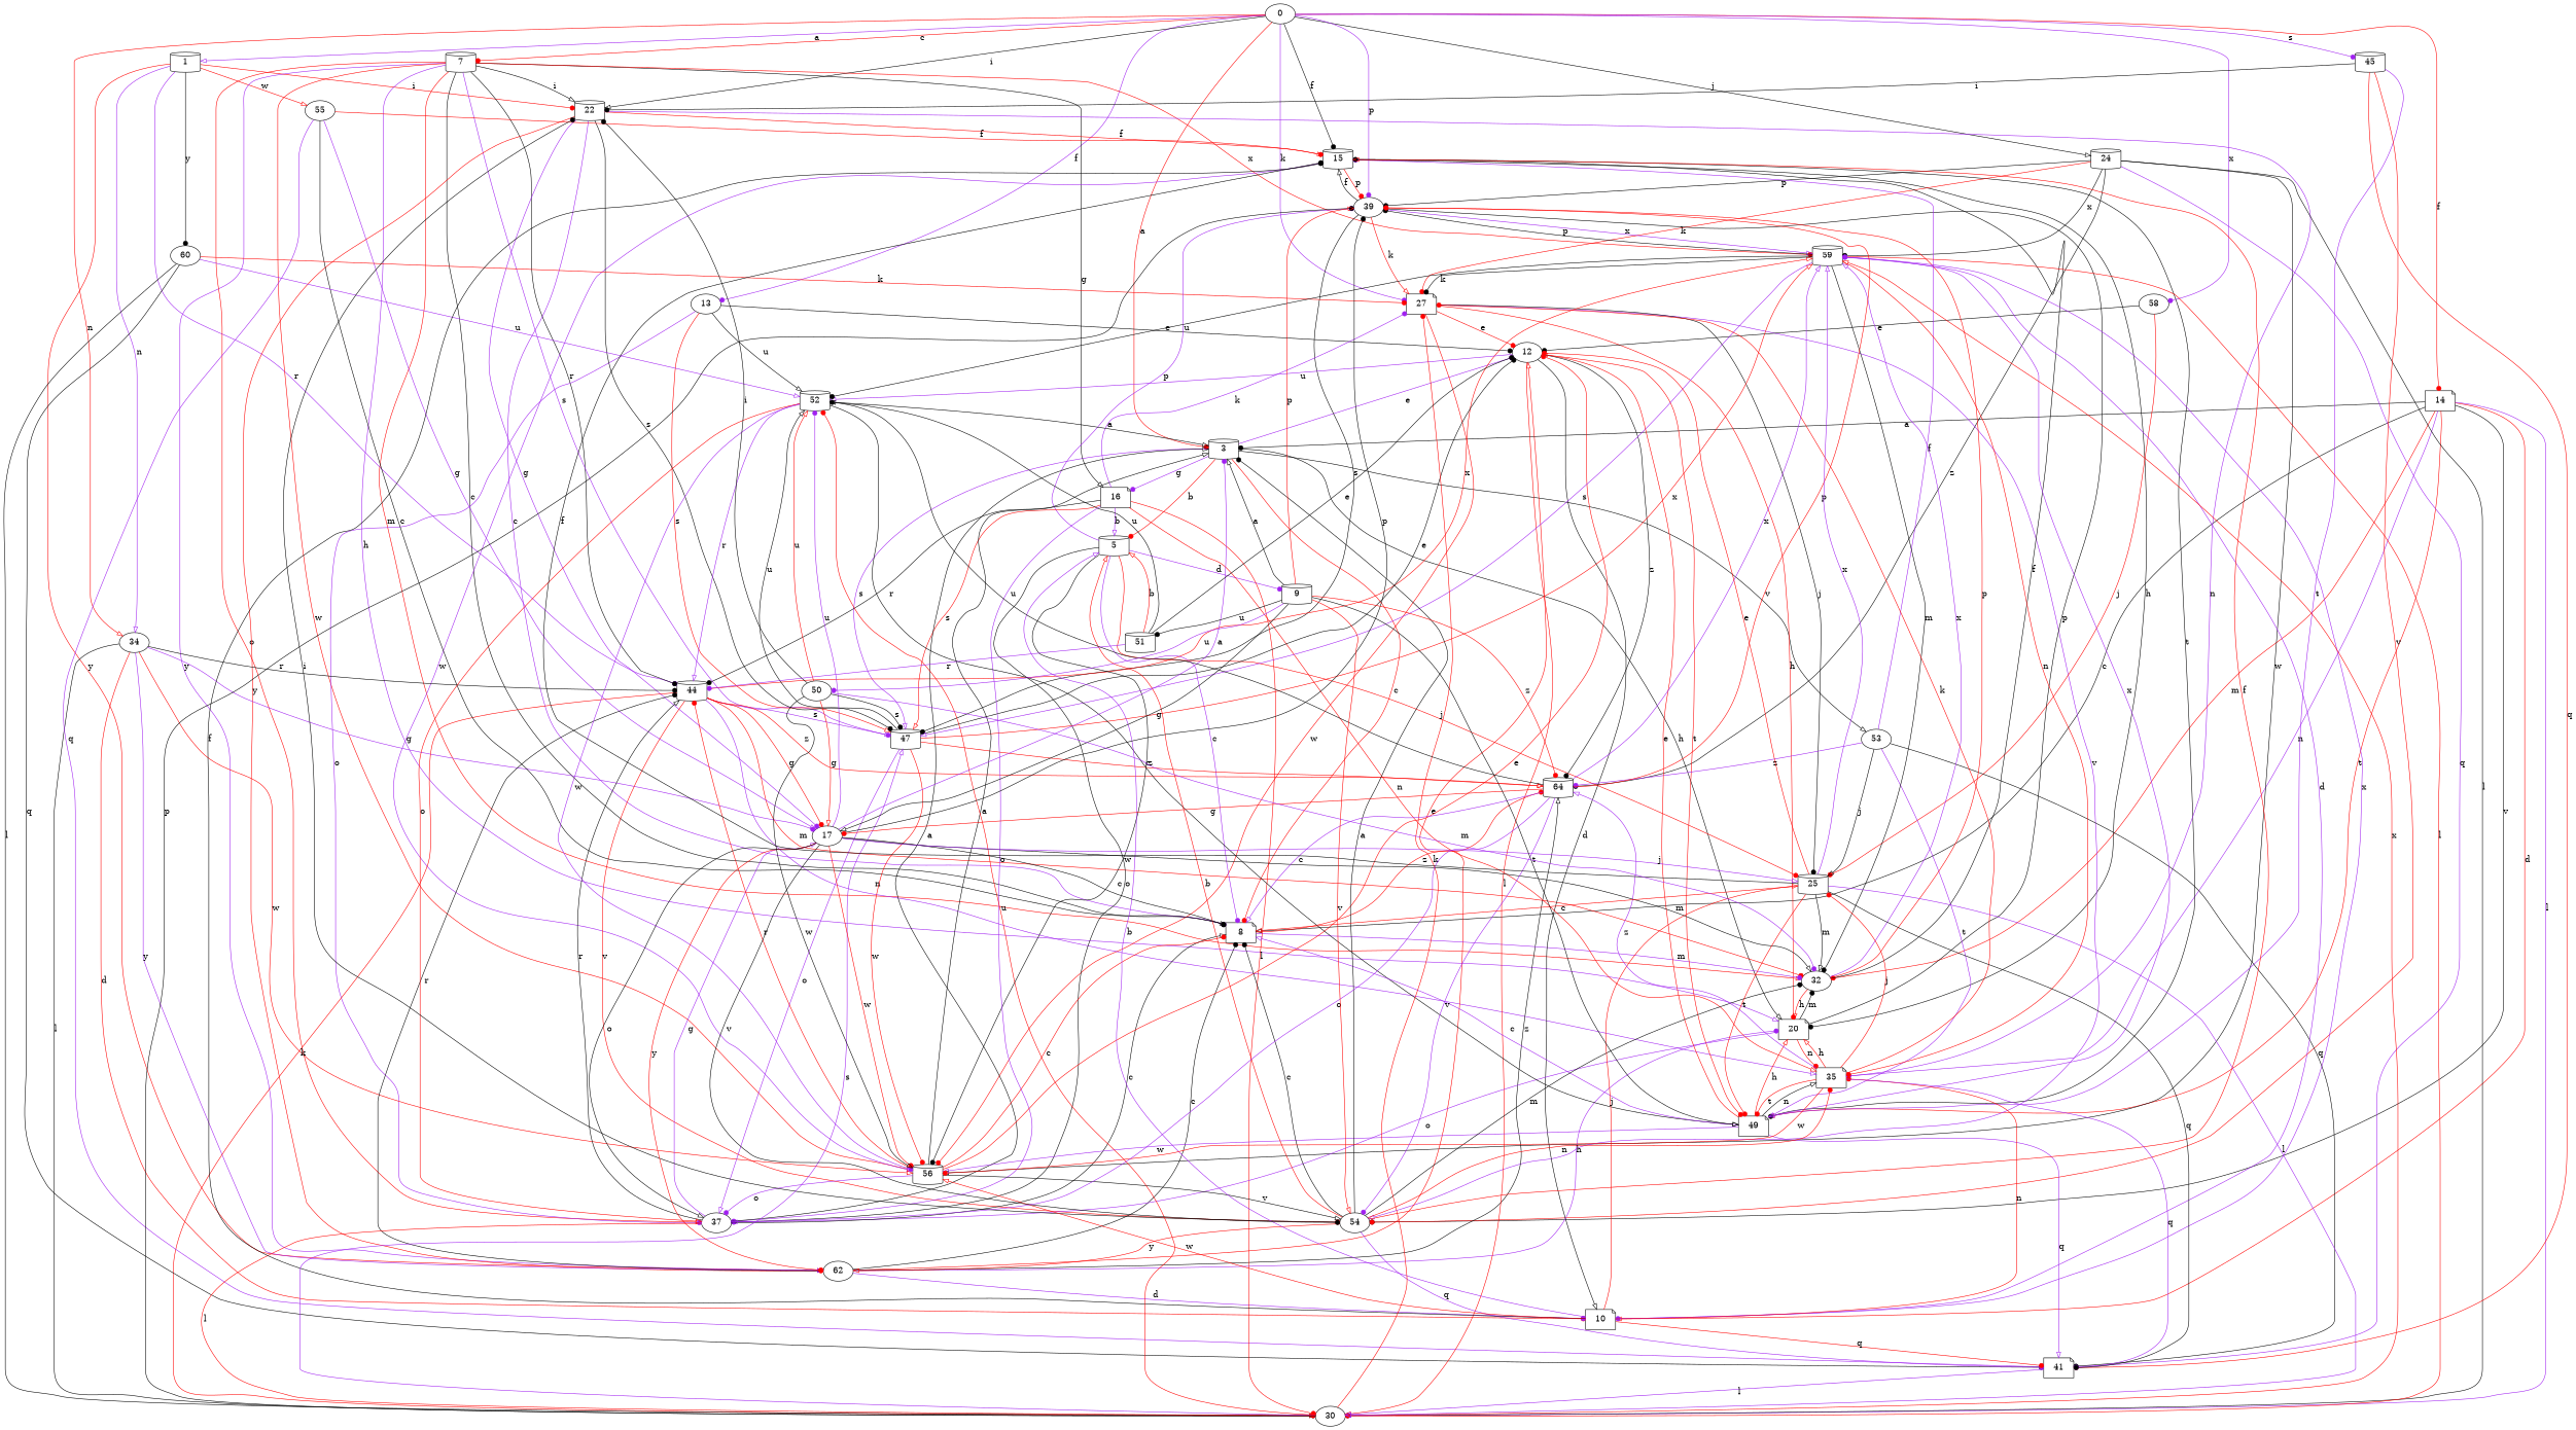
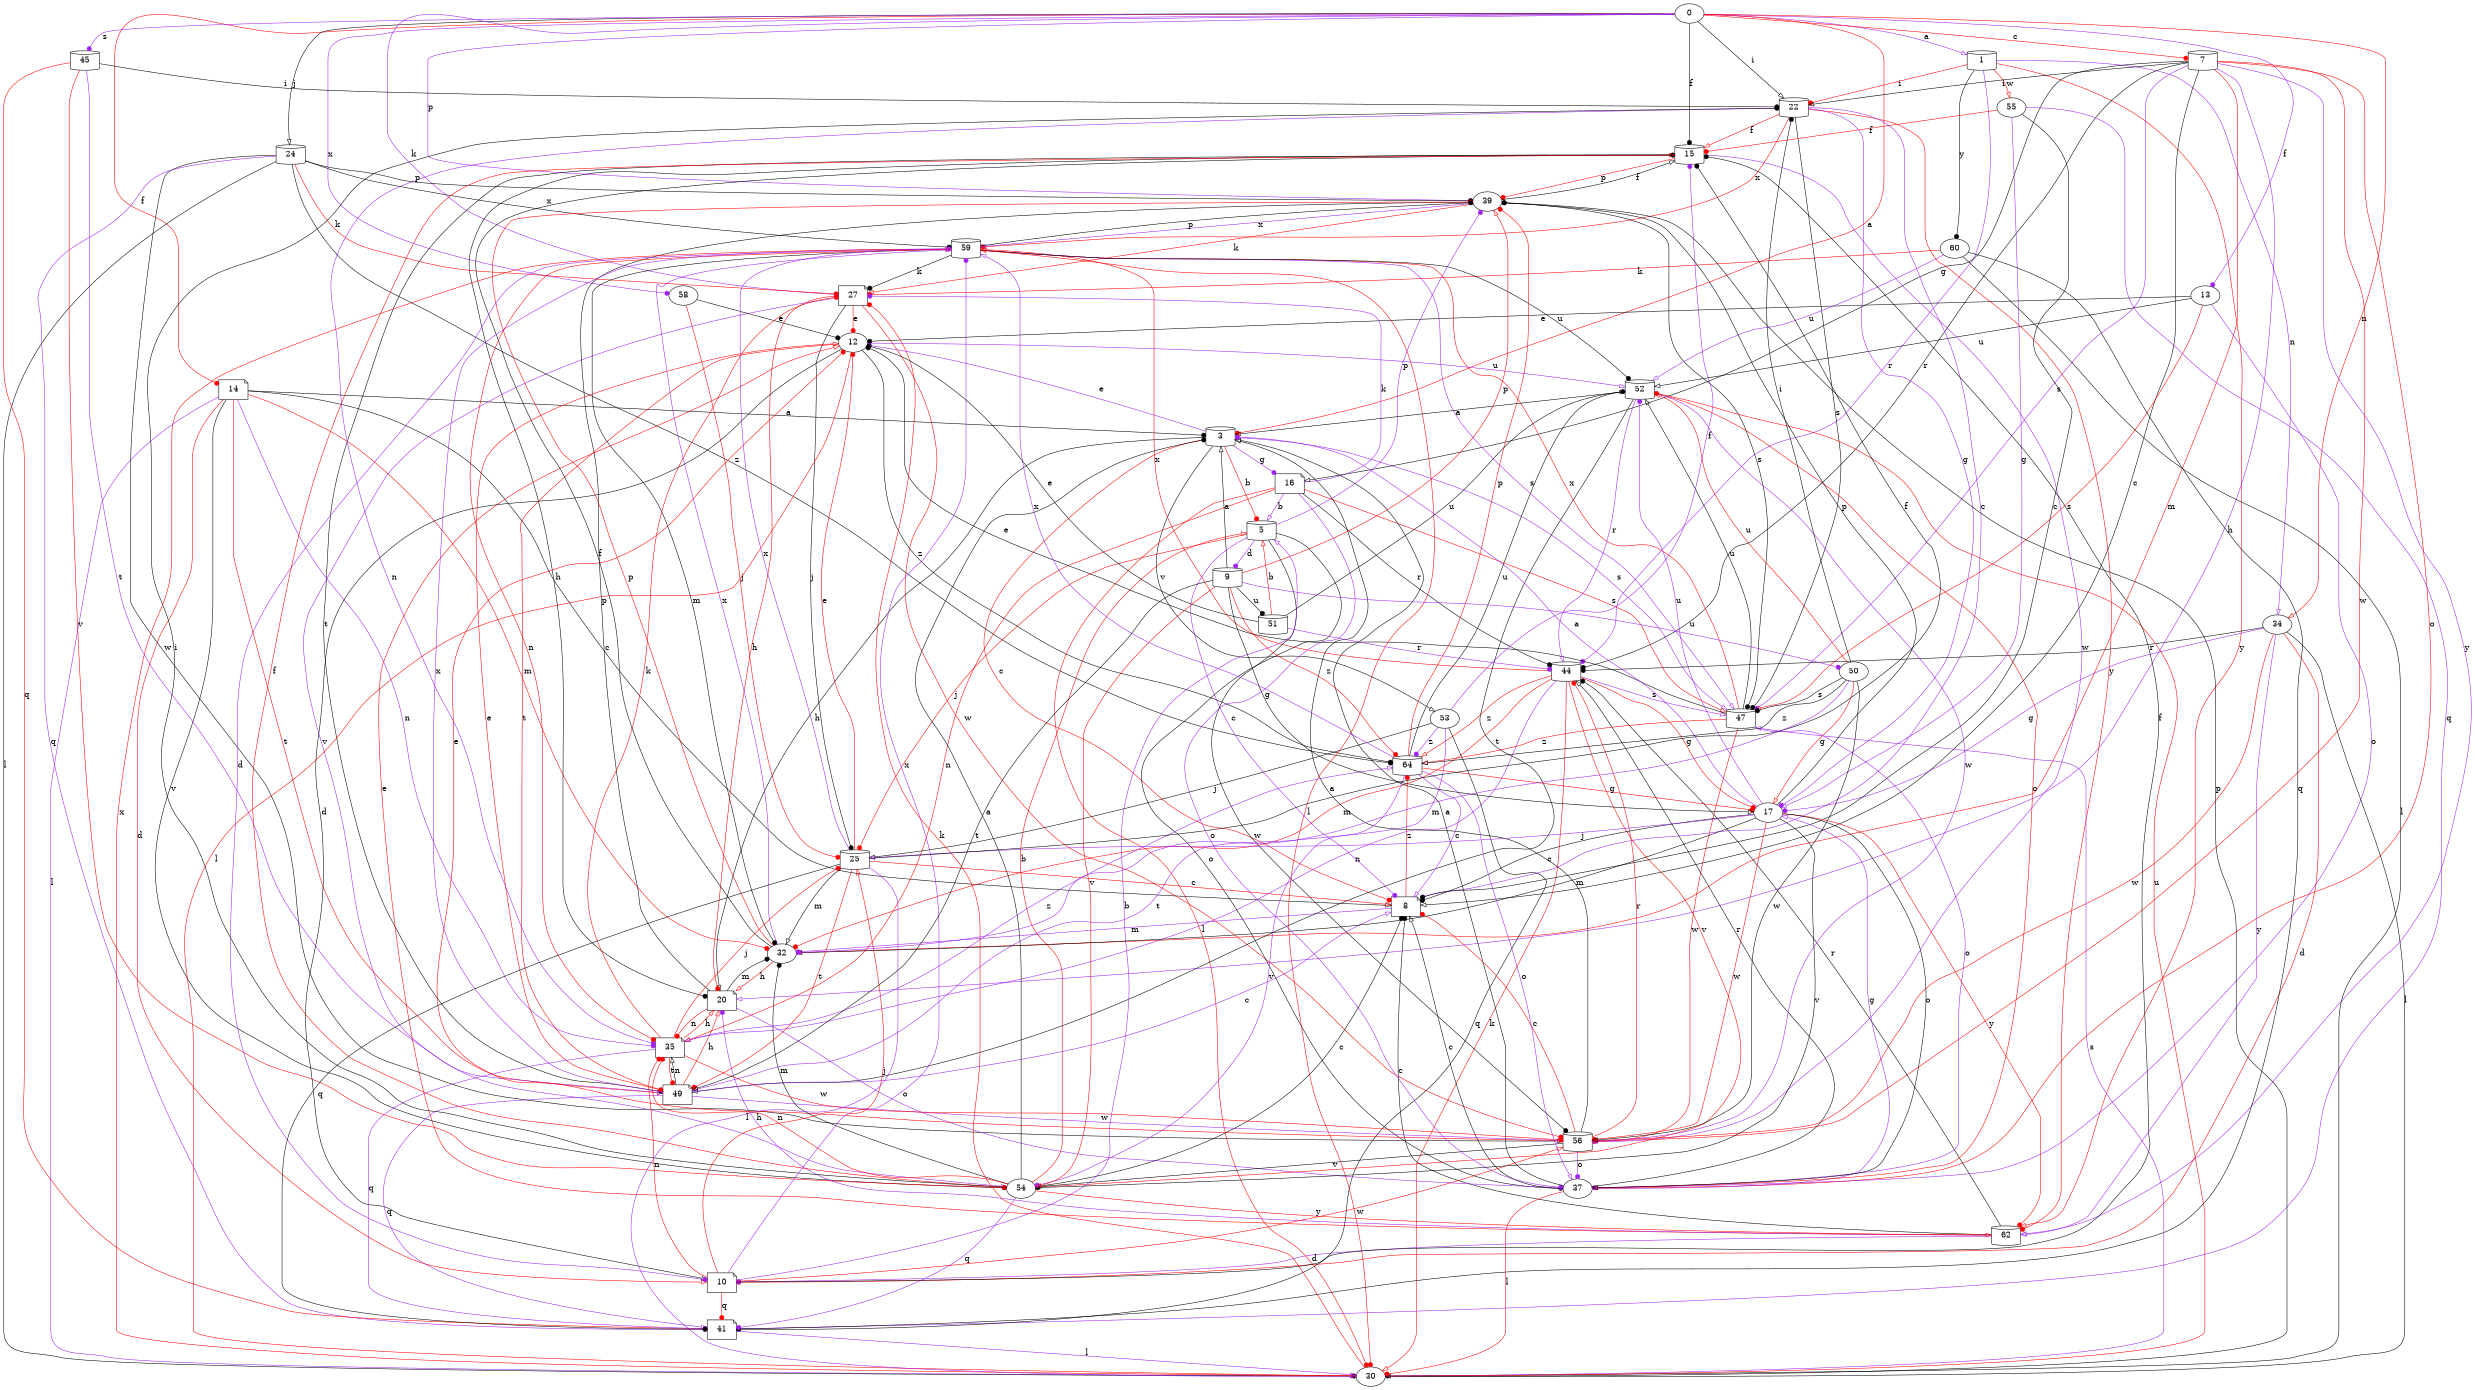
  strict digraph {
    node [shape=cylinder]
    edge [arrowhead=dot color=red]
    0 [shape=ellipse]
    1
    3
    7
    13 [shape=ellipse]
    14 [shape=note]
    15
    22
    24
    27 [shape=note]
    34 [shape=ellipse]
    39 [shape=ellipse]
    45
    58 [shape=ellipse]
    44
    55 [shape=ellipse]
    60 [shape=ellipse]
-   62 [shape=ellipse]
+   62
    5
    8 [shape=note]
    12 [shape=ellipse]
    16 [shape=note]
    20 [shape=note]
    47
    53 [shape=ellipse]
    37 [shape=ellipse]
    56
    32 [shape=ellipse]
    59
    52
    49 [shape=note]
    54 [shape=ellipse]
    10 [shape=note]
    35 [shape=note]
    30 [shape=ellipse]
    17 [shape=ellipse]
    64
    41 [shape=note]
    25
    9
    50 [shape=ellipse]
    51
    0 -> 1 [arrowhead=onormal color=purple label=a]
    0 -> 3 [label=a]
    0 -> 7 [label=c]
    0 -> 13 [color=purple label=f]
    0 -> 14 [label=f]
    0 -> 15 [color=black label=f]
    0 -> 22 [arrowhead=onormal color=black label=i]
    0 -> 24 [arrowhead=onormal color=black label=j]
    0 -> 27 [color=purple label=k]
    0 -> 34 [arrowhead=onormal label=n]
    0 -> 39 [color=purple label=p]
    0 -> 45 [color=purple label=s]
    0 -> 58 [color=purple label=x]
    1 -> 22 [label=i]
    1 -> 34 [arrowhead=onormal color=purple label=n]
    1 -> 44 [color=purple label=r]
    1 -> 55 [arrowhead=onormal label=w]
    1 -> 60 [color=black label=y]
    1 -> 62 [arrowhead=onormal label=y]
    3 -> 5 [label=b]
    3 -> 8 [label=c]
    3 -> 12 [color=purple label=e]
    3 -> 16 [color=purple label=g]
    3 -> 20 [arrowhead=onormal color=black label=h]
    3 -> 47 [arrowhead=onormal color=purple label=s]
    3 -> 53 [arrowhead=onormal color=black label=v]
    7 -> 22 [arrowhead=onormal color=black label=i]
    7 -> 44 [color=black label=r]
    7 -> 62 [arrowhead=onormal color=purple label=y]
    7 -> 8 [arrowhead=onormal color=black label=c]
    7 -> 16 [arrowhead=onormal color=black label=g]
    7 -> 20 [arrowhead=onormal color=purple label=h]
    7 -> 47 [color=purple label=s]
    7 -> 37 [arrowhead=onormal label=o]
    7 -> 56 [arrowhead=onormal label=w]
    7 -> 32 [arrowhead=onormal label=m]
-   7 -> 59 [label=x]
+   22 -> 59 [label=x]
    13 -> 12 [color=black label=e]
    13 -> 47 [arrowhead=onormal label=s]
    13 -> 37 [color=purple label=o]
    13 -> 52 [arrowhead=onormal color=black label=u]
    14 -> 3 [color=black label=a]
    14 -> 8 [arrowhead=onormal color=black label=c]
    14 -> 32 [label=m]
    14 -> 49 [arrowhead=onormal label=t]
    14 -> 54 [color=black label=v]
    14 -> 10 [arrowhead=onormal label=d]
    14 -> 35 [color=purple label=n]
    14 -> 30 [arrowhead=onormal color=purple label=l]
    15 -> 39 [label=p]
    15 -> 20 [color=black label=h]
    15 -> 56 [arrowhead=onormal color=purple label=w]
    15 -> 49 [color=black label=t]
    22 -> 15 [arrowhead=onormal label=f]
    22 -> 62 [label=y]
    22 -> 8 [color=purple label=c]
    22 -> 47 [color=black label=s]
    22 -> 35 [color=purple label=n]
    22 -> 17 [color=purple label=g]
    24 -> 27 [label=k]
    24 -> 39 [color=black label=p]
    24 -> 56 [arrowhead=onormal color=black label=w]
    24 -> 59 [color=black label=x]
    24 -> 30 [color=black label=l]
    24 -> 64 [color=black label=z]
    24 -> 41 [color=purple label=q]
    27 -> 12 [label=e]
    27 -> 20 [label=h]
    27 -> 56 [label=w]
    27 -> 54 [arrowhead=onormal color=purple label=v]
    27 -> 25 [color=black label=j]
    34 -> 44 [color=black label=r]
    34 -> 62 [arrowhead=onormal color=purple label=y]
    34 -> 56 [arrowhead=onormal label=w]
    34 -> 10 [label=d]
    34 -> 30 [arrowhead=onormal color=black label=l]
    34 -> 17 [color=purple label=g]
    39 -> 15 [arrowhead=onormal color=black label=f]
    39 -> 27 [arrowhead=onormal label=k]
    39 -> 47 [color=black label=s]
    39 -> 59 [arrowhead=onormal color=purple label=x]
    45 -> 22 [color=black label=i]
    45 -> 49 [arrowhead=onormal color=purple label=t]
    45 -> 54 [label=v]
    45 -> 41 [label=q]
    58 -> 12 [color=black label=e]
    58 -> 25 [label=j]
    44 -> 47 [arrowhead=onormal color=purple label=s]
    44 -> 32 [label=m]
    44 -> 59 [arrowhead=onormal label=x]
    44 -> 54 [label=v]
    44 -> 35 [arrowhead=onormal color=purple label=n]
    44 -> 30 [arrowhead=onormal label=k]
    44 -> 17 [label=g]
    44 -> 64 [arrowhead=onormal label=z]
    55 -> 15 [label=f]
    55 -> 8 [color=black label=c]
    55 -> 17 [arrowhead=onormal color=purple label=g]
    55 -> 41 [color=purple label=q]
    60 -> 27 [label=k]
    60 -> 52 [arrowhead=onormal color=purple label=u]
    60 -> 30 [color=black label=l]
    60 -> 41 [color=black label=q]
    62 -> 44 [color=black label=r]
    62 -> 8 [color=black label=c]
    62 -> 12 [arrowhead=onormal label=e]
    62 -> 20 [color=purple label=h]
    62 -> 10 [color=purple label=d]
-   62 -> 64 [arrowhead=onormal color=black label=z]
+   50 -> 64 [arrowhead=onormal color=black label=z]
    5 -> 39 [color=purple label=p]
    5 -> 8 [color=purple label=c]
    5 -> 37 [color=black label=o]
    5 -> 56 [color=black label=w]
    5 -> 25 [label=j]
    5 -> 9 [color=purple label=d]
    8 -> 32 [color=purple label=m]
    8 -> 64 [label=z]
    12 -> 52 [arrowhead=onormal color=purple label=u]
    12 -> 49 [label=t]
    12 -> 10 [arrowhead=onormal color=black label=d]
    12 -> 30 [arrowhead=onormal label=l]
    12 -> 64 [color=black label=z]
    16 -> 27 [color=purple label=k]
    16 -> 44 [color=black label=r]
    16 -> 5 [arrowhead=onormal color=purple label=b]
    16 -> 47 [arrowhead=onormal label=s]
    16 -> 37 [color=purple label=o]
    16 -> 35 [arrowhead=onormal label=n]
    16 -> 30 [label=l]
    20 -> 39 [color=black label=p]
    20 -> 37 [color=purple label=o]
    20 -> 32 [color=black label=m]
    20 -> 35 [label=n]
    47 -> 12 [color=black label=e]
    47 -> 37 [arrowhead=onormal color=purple label=o]
    47 -> 56 [label=w]
    47 -> 59 [arrowhead=onormal label=x]
    47 -> 52 [arrowhead=onormal color=black label=u]
    47 -> 64 [arrowhead=onormal label=z]
    53 -> 15 [color=purple label=f]
    53 -> 49 [arrowhead=onormal color=purple label=t]
    53 -> 64 [color=purple label=z]
    53 -> 41 [color=black label=q]
    53 -> 25 [arrowhead=onormal color=black label=j]
    37 -> 3 [arrowhead=onormal color=black label=a]
    37 -> 44 [arrowhead=onormal color=black label=r]
    37 -> 8 [arrowhead=onormal color=black label=c]
    37 -> 30 [label=l]
    37 -> 17 [arrowhead=onormal color=purple label=g]
    56 -> 3 [arrowhead=onormal color=black label=a]
    56 -> 44 [label=r]
    56 -> 8 [label=c]
    56 -> 12 [label=e]
    56 -> 37 [color=purple label=o]
    56 -> 54 [arrowhead=onormal color=black label=v]
    32 -> 15 [color=black label=f]
    32 -> 39 [label=p]
    32 -> 20 [arrowhead=onormal label=h]
    32 -> 59 [arrowhead=onormal color=purple label=x]
    59 -> 27 [color=black label=k]
    59 -> 39 [color=black label=p]
    59 -> 47 [arrowhead=onormal color=purple label=s]
    59 -> 32 [color=black label=m]
    59 -> 52 [color=black label=u]
    59 -> 10 [color=purple label=d]
    59 -> 35 [label=n]
    59 -> 30 [label=l]
    52 -> 3 [arrowhead=onormal color=black label=a]
    52 -> 44 [arrowhead=onormal color=purple label=r]
    52 -> 37 [arrowhead=onormal label=o]
    52 -> 56 [color=purple label=w]
-   52 -> 49 [arrowhead=onormal color=black label=c]
+   52 -> 49 [arrowhead=onormal color=black label=t]
    49 -> 8 [arrowhead=onormal color=purple label=c]
    49 -> 12 [arrowhead=onormal label=e]
    49 -> 20 [arrowhead=onormal label=h]
    49 -> 56 [arrowhead=onormal color=purple label=w]
    49 -> 59 [color=purple label=x]
    49 -> 35 [arrowhead=onormal color=black label=n]
    49 -> 41 [arrowhead=onormal color=purple label=q]
    54 -> 3 [color=black label=a]
    54 -> 15 [arrowhead=onormal label=f]
    54 -> 22 [color=black label=i]
    54 -> 62 [arrowhead=onormal label=y]
    54 -> 5 [arrowhead=onormal label=b]
    54 -> 8 [color=black label=c]
    54 -> 32 [color=black label=m]
    54 -> 35 [label=n]
    54 -> 41 [color=purple label=q]
    10 -> 15 [color=black label=f]
    10 -> 5 [arrowhead=onormal color=purple label=b]
    10 -> 56 [arrowhead=onormal label=w]
    10 -> 59 [color=purple label=x]
    10 -> 35 [label=n]
    10 -> 41 [label=q]
    10 -> 25 [arrowhead=onormal label=j]
    35 -> 27 [label=k]
    35 -> 20 [arrowhead=onormal label=h]
    35 -> 56 [label=w]
    35 -> 49 [label=t]
    35 -> 64 [arrowhead=onormal color=purple label=z]
    35 -> 41 [color=purple label=q]
    35 -> 25 [label=j]
    30 -> 27 [label=k]
    30 -> 39 [color=black label=p]
    30 -> 47 [arrowhead=onormal color=purple label=s]
    30 -> 59 [arrowhead=onormal label=x]
    30 -> 52 [label=u]
    17 -> 3 [color=purple label=a]
    17 -> 39 [color=black label=p]
    17 -> 62 [label=y]
    17 -> 8 [color=black label=c]
    17 -> 37 [arrowhead=onormal color=black label=o]
    17 -> 56 [label=w]
    17 -> 32 [arrowhead=onormal color=black label=m]
    17 -> 52 [color=purple label=u]
    17 -> 54 [color=black label=v]
    17 -> 25 [arrowhead=onormal color=purple label=j]
    64 -> 39 [label=p]
    64 -> 8 [arrowhead=onormal color=purple label=c]
    64 -> 37 [arrowhead=onormal color=purple label=o]
    64 -> 59 [arrowhead=onormal color=purple label=x]
    64 -> 52 [arrowhead=onormal color=black label=u]
    64 -> 54 [color=purple label=v]
    64 -> 17 [label=g]
    41 -> 30 [arrowhead=onormal color=purple label=l]
    25 -> 15 [color=black label=f]
    25 -> 8 [arrowhead=onormal label=c]
    25 -> 12 [label=e]
    25 -> 32 [arrowhead=onormal color=black label=m]
    25 -> 59 [arrowhead=onormal color=purple label=x]
    25 -> 49 [label=t]
    25 -> 30 [arrowhead=onormal color=purple label=l]
    25 -> 41 [color=black label=q]
    9 -> 3 [arrowhead=onormal color=black label=a]
    9 -> 39 [arrowhead=onormal label=p]
    9 -> 49 [arrowhead=onormal color=black label=t]
    9 -> 54 [arrowhead=onormal label=v]
    9 -> 17 [arrowhead=onormal color=black label=g]
    9 -> 64 [label=z]
    9 -> 50 [color=purple label=u]
    9 -> 51 [color=black label=u]
    50 -> 22 [color=black label=i]
    50 -> 47 [color=black label=s]
    50 -> 56 [arrowhead=onormal color=black label=w]
    50 -> 32 [color=purple label=m]
    50 -> 52 [arrowhead=onormal label=u]
    50 -> 17 [arrowhead=onormal label=g]
    51 -> 44 [color=purple label=r]
    51 -> 5 [arrowhead=onormal label=b]
    51 -> 12 [color=black label=e]
    51 -> 52 [color=black label=u]
  }
